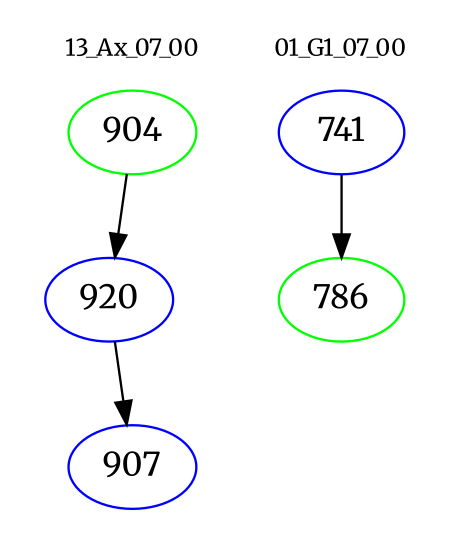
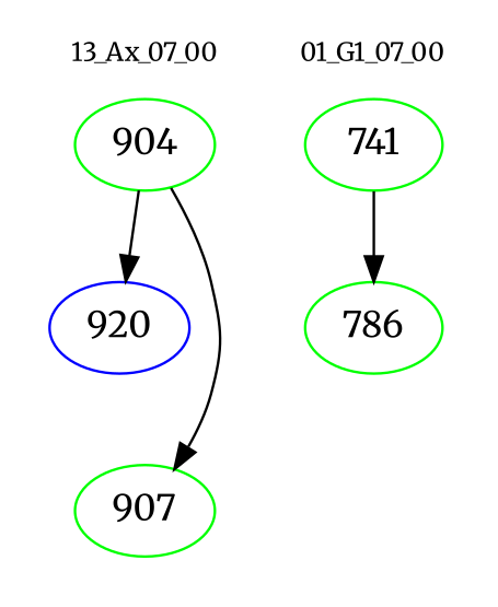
  digraph {
    fontname=Merriweather
    node [color=green fontname=Merriweather]
    edge [color=black fontname=Merriweather]
    n1 [label=904]
    n2 [color=blue label=920]
-   n3 [color=blue label=907]
-   n4 [color=blue label=741]
+   n3 [label=907]
+   n4 [label=741]
    n5 [label=786]
    subgraph cluster_1 {
      color=white
      fontsize=10
      label="13_Ax_07_00"
      n1
      n2
      n3
    }
    subgraph cluster_2 {
      color=white
      fontsize=10
      label="01_G1_07_00"
      n4
      n5
    }
    n1 -> n2
-   n2 -> n3
+   n1 -> n3
    n4 -> n5
  }
